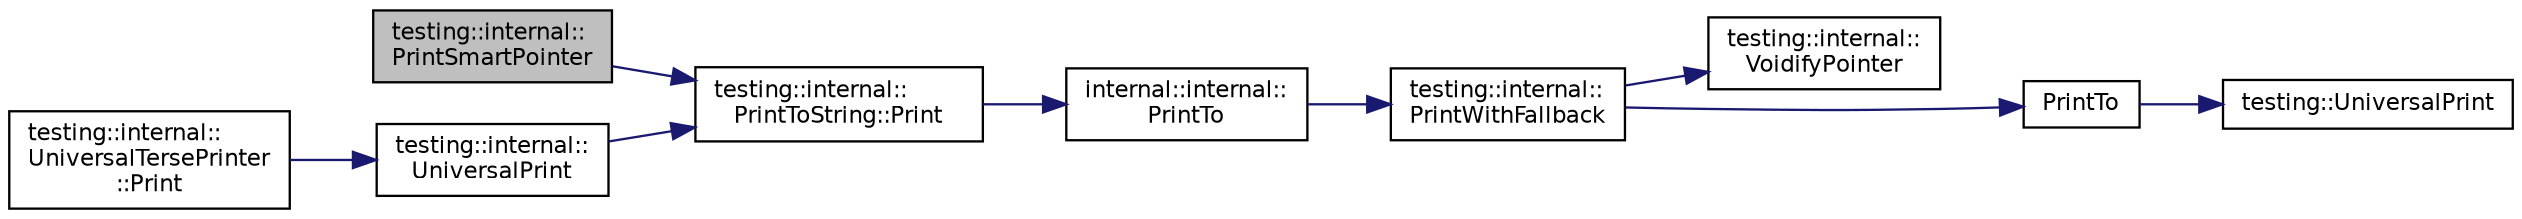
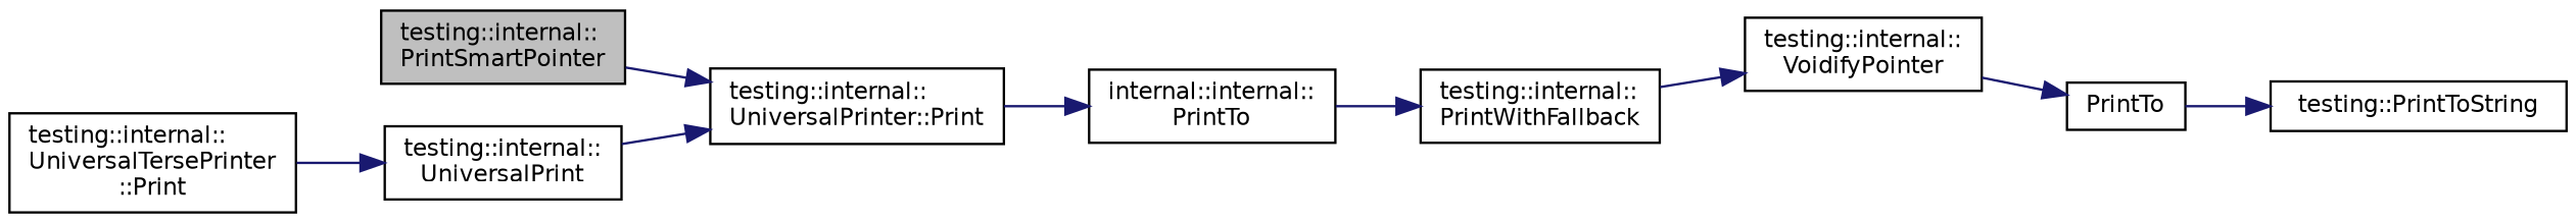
  digraph {
    rankdir=LR
    node [color=black fontname=Helvetica fontsize=10 shape=record]
    edge [color=midnightblue fontname=Helvetica fontsize=10 labelfontname=Helvetica labelfontsize=10 style=solid]
    n1 [fillcolor=grey75 fontcolor=black height=0.2 label="testing::internal::\lPrintSmartPointer" style=filled width=0.4]
-   n2 [height=0.2 label="testing::internal::\lPrintToString::Print" width=0.4]
+   n2 [height=0.2 label="testing::internal::\lUniversalPrinter::Print" width=0.4]
    n3 [height=0.2 label="internal::internal::\lPrintTo" width=0.4]
    n4 [height=0.2 label="testing::internal::\lVoidifyPointer" width=0.4]
    n5 [height=0.2 label="testing::internal::\lPrintWithFallback" width=0.4]
    n6 [height=0.2 label=PrintTo width=0.4]
-   n7 [height=0.2 label="testing::UniversalPrint" width=0.4]
+   n7 [height=0.2 label="testing::PrintToString" width=0.4]
    n8 [height=0.2 label="testing::internal::\lUniversalTersePrinter\l::Print" width=0.4]
    n9 [height=0.2 label="testing::internal::\lUniversalPrint" width=0.4]
    n1 -> n2
    n2 -> n3
    n3 -> n5
    n5 -> n4
-   n5 -> n6
+   n4 -> n6
    n6 -> n7
    n8 -> n9
    n9 -> n2
  }
